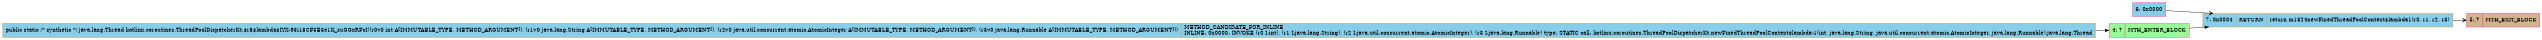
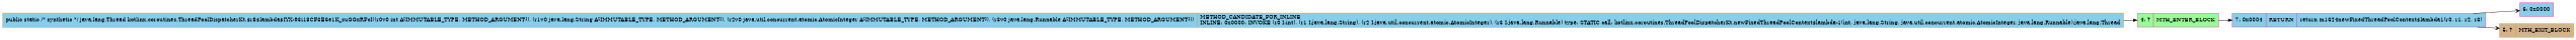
  digraph {
    rankdir=LR
    node [color=deeppink fillcolor=skyblue shape=record style=filled]
    edge [arrowhead=normal]
    n1 [fillcolor=palegreen label="{4\:\ ?|MTH_ENTER_BLOCK\l}"]
-   n2 [color=darkorange label="{7\:\ 0x0004|RETURN\l|return m1624newFixedThreadPoolContext$lambda1(r0, r1, r2, r3)\l}"]
+   n2 [label="{7\:\ 0x0004|RETURN\l|return m1624newFixedThreadPoolContext$lambda1(r0, r1, r2, r3)\l}"]
    n3 [label="{6\:\ 0x0000}"]
-   n4 [fillcolor=tan label="{5\:\ ?|MTH_EXIT_BLOCK\l}"]
+   n4 [color=darkorange fillcolor=tan label="{5\:\ ?|MTH_EXIT_BLOCK\l}"]
    n5 [color=darkorange label="{public static \/* synthetic *\/ java.lang.Thread kotlinx.coroutines.ThreadPoolDispatcherKt.$r8$lambda$IYX\-93i18CF3E6e1K_suGGxRFcI((r0v0 int A[IMMUTABLE_TYPE, METHOD_ARGUMENT]), (r1v0 java.lang.String A[IMMUTABLE_TYPE, METHOD_ARGUMENT]), (r2v0 java.util.concurrent.atomic.AtomicInteger A[IMMUTABLE_TYPE, METHOD_ARGUMENT]), (r3v0 java.lang.Runnable A[IMMUTABLE_TYPE, METHOD_ARGUMENT]))  | METHOD_CANDIDATE_FOR_INLINE\lINLINE: 0x0000: INVOKE  (r0 I:int), (r1 I:java.lang.String), (r2 I:java.util.concurrent.atomic.AtomicInteger), (r3 I:java.lang.Runnable) type: STATIC call: kotlinx.coroutines.ThreadPoolDispatcherKt.newFixedThreadPoolContext$lambda\-1(int, java.lang.String, java.util.concurrent.atomic.AtomicInteger, java.lang.Runnable):java.lang.Thread\l}"]
    n1 -> n2
    n2 -> n4 [arrowhead=vee]
-   n3 -> n2 [arrowhead=vee]
+   n2 -> n3 [arrowhead=vee]
    n5 -> n1
  }
